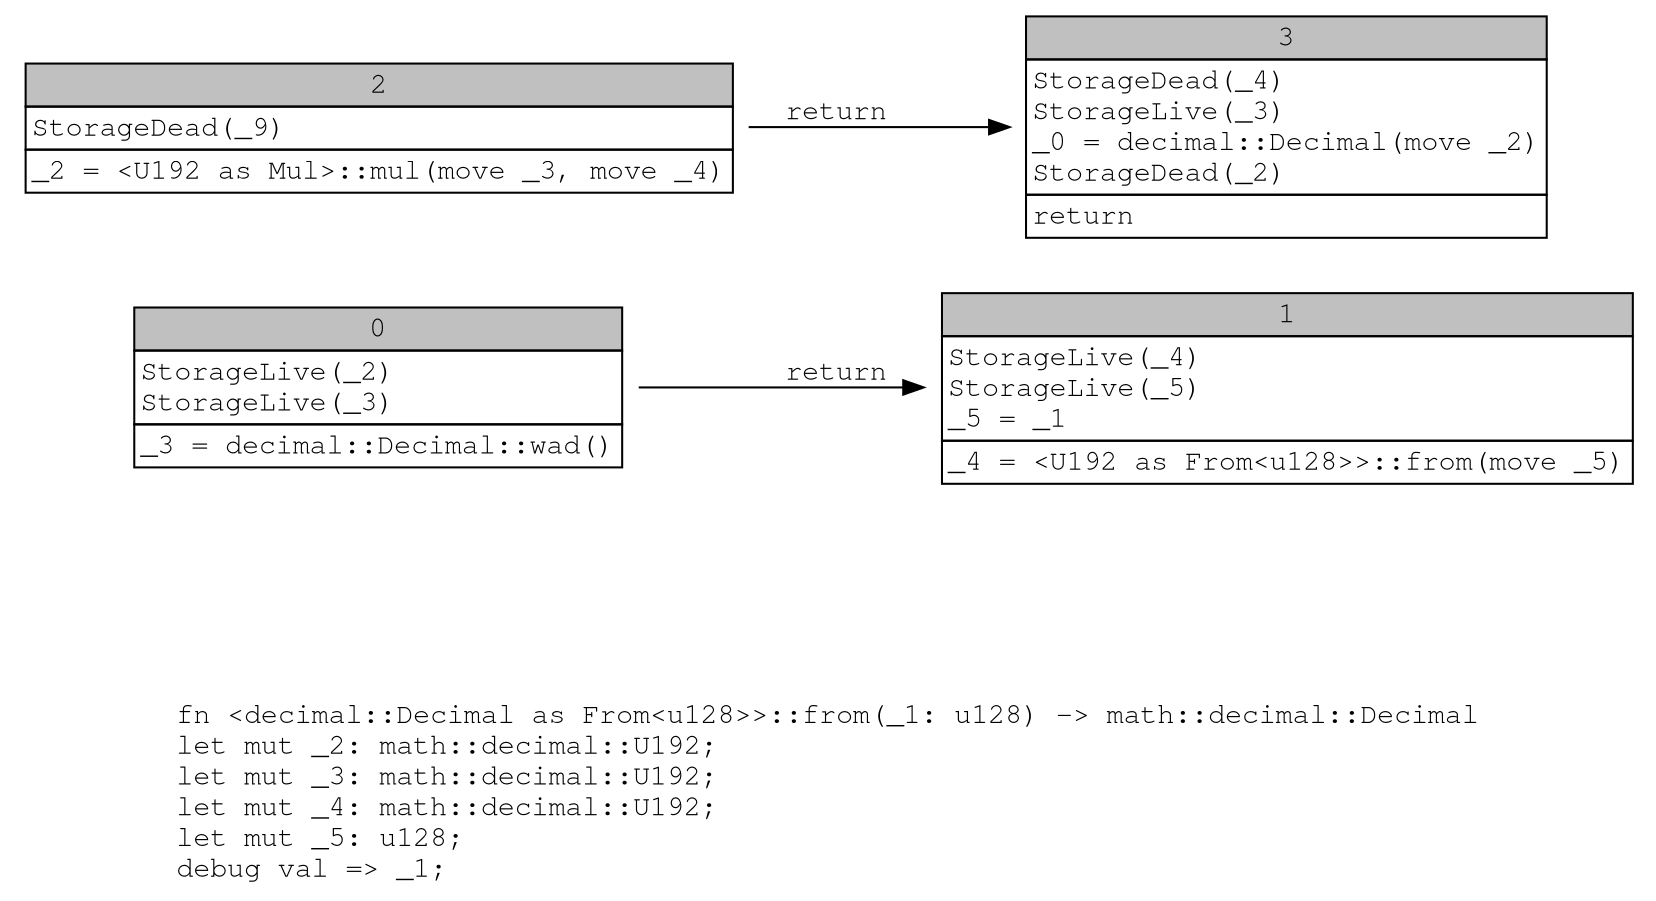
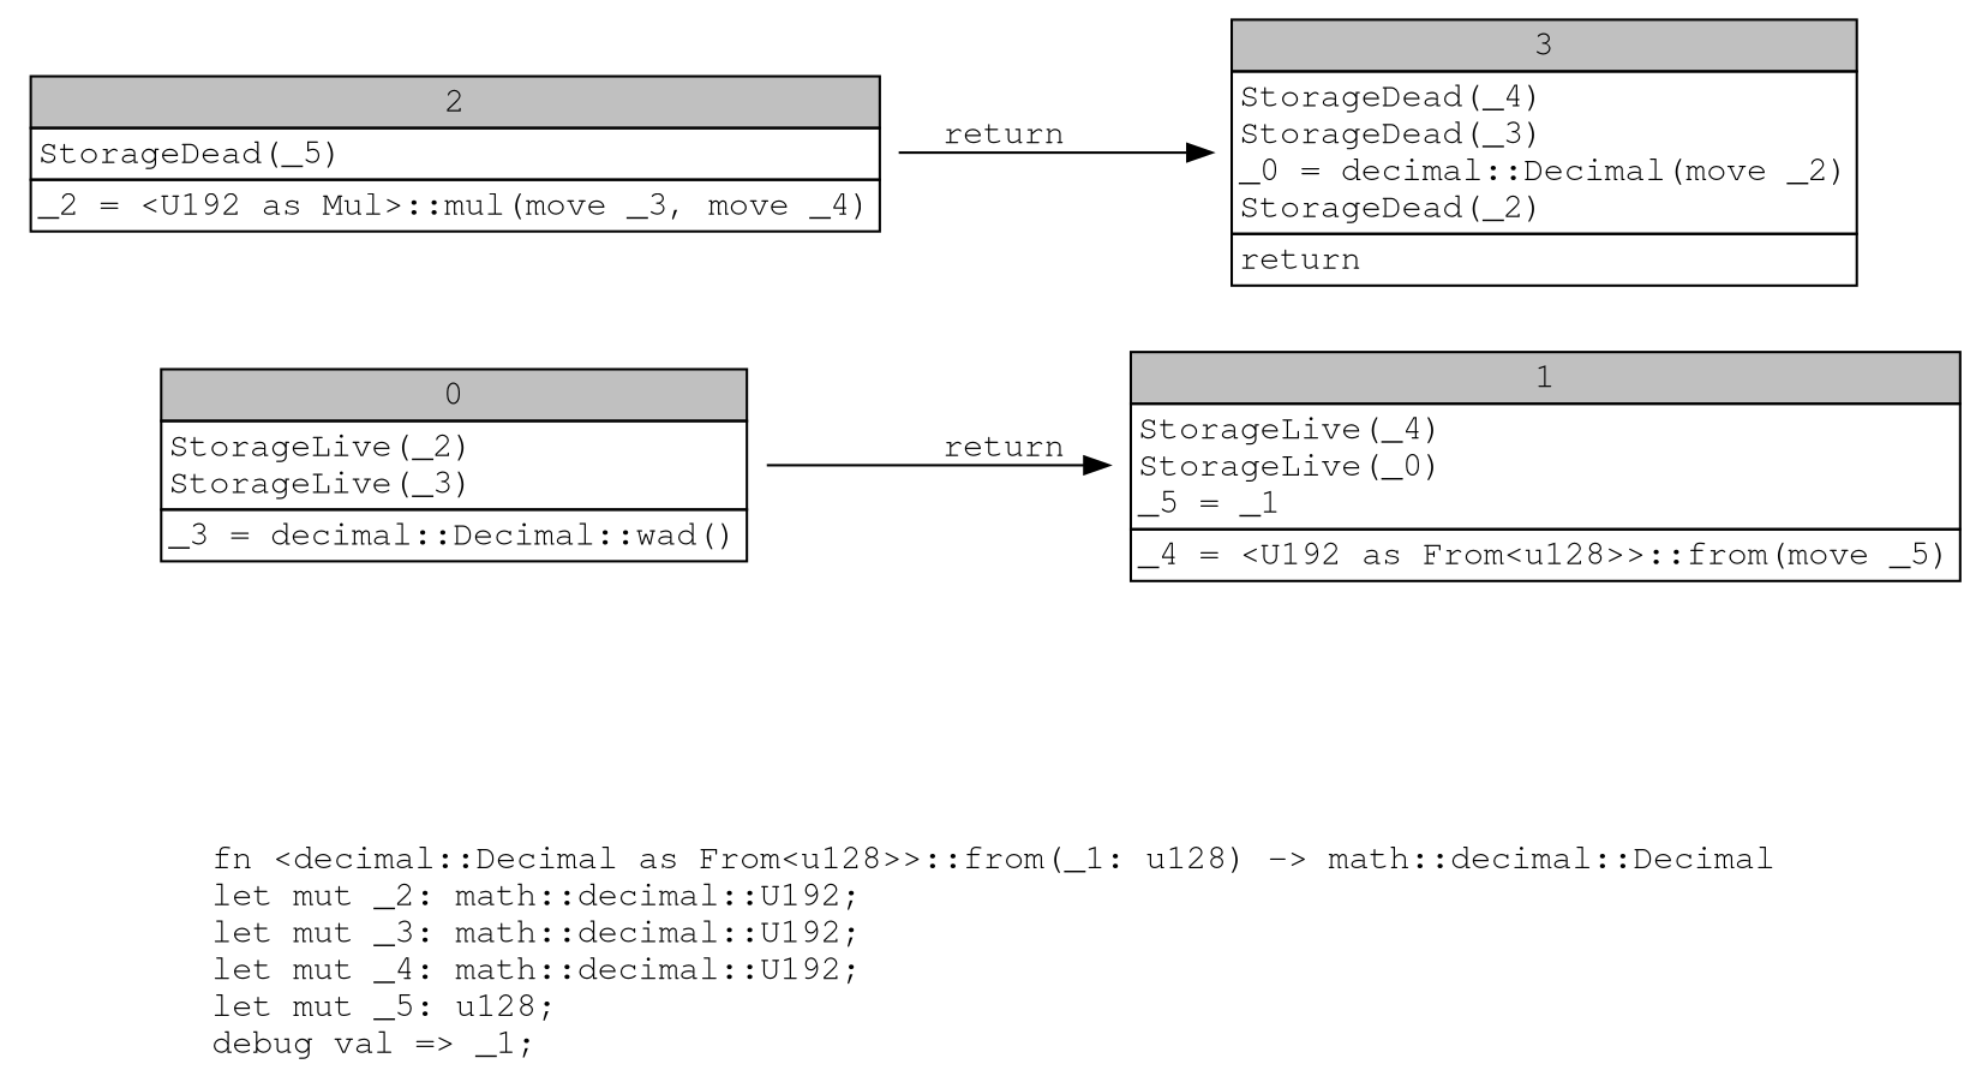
  digraph {
    fontname="Courier, monospace"
    label=<fn &lt;decimal::Decimal as From&lt;u128&gt;&gt;::from(_1: u128) -&gt; math::decimal::Decimal<br align="left"/>let mut _2: math::decimal::U192;<br align="left"/>let mut _3: math::decimal::U192;<br align="left"/>let mut _4: math::decimal::U192;<br align="left"/>let mut _5: u128;<br align="left"/>debug val =&gt; _1;<br align="left"/>>
    rankdir=LR
    node [fontname="Courier, monospace" shape=none]
    edge [fontname="Courier, monospace"]
    n1 [label=<<table border="0" cellborder="1" cellspacing="0"><tr><td bgcolor="gray" align="center" colspan="1">0</td></tr><tr><td align="left" balign="left">StorageLive(_2)<br/>StorageLive(_3)<br/></td></tr><tr><td align="left">_3 = decimal::Decimal::wad()</td></tr></table>>]
-   n2 [label=<<table border="0" cellborder="1" cellspacing="0"><tr><td bgcolor="gray" align="center" colspan="1">1</td></tr><tr><td align="left" balign="left">StorageLive(_4)<br/>StorageLive(_5)<br/>_5 = _1<br/></td></tr><tr><td align="left">_4 = &lt;U192 as From&lt;u128&gt;&gt;::from(move _5)</td></tr></table>>]
-   n3 [label=<<table border="0" cellborder="1" cellspacing="0"><tr><td bgcolor="gray" align="center" colspan="1">2</td></tr><tr><td align="left" balign="left">StorageDead(_9)<br/></td></tr><tr><td align="left">_2 = &lt;U192 as Mul&gt;::mul(move _3, move _4)</td></tr></table>>]
-   n4 [label=<<table border="0" cellborder="1" cellspacing="0"><tr><td bgcolor="gray" align="center" colspan="1">3</td></tr><tr><td align="left" balign="left">StorageDead(_4)<br/>StorageLive(_3)<br/>_0 = decimal::Decimal(move _2)<br/>StorageDead(_2)<br/></td></tr><tr><td align="left">return</td></tr></table>>]
+   n2 [label=<<table border="0" cellborder="1" cellspacing="0"><tr><td bgcolor="gray" align="center" colspan="1">1</td></tr><tr><td align="left" balign="left">StorageLive(_4)<br/>StorageLive(_0)<br/>_5 = _1<br/></td></tr><tr><td align="left">_4 = &lt;U192 as From&lt;u128&gt;&gt;::from(move _5)</td></tr></table>>]
+   n3 [label=<<table border="0" cellborder="1" cellspacing="0"><tr><td bgcolor="gray" align="center" colspan="1">2</td></tr><tr><td align="left" balign="left">StorageDead(_5)<br/></td></tr><tr><td align="left">_2 = &lt;U192 as Mul&gt;::mul(move _3, move _4)</td></tr></table>>]
+   n4 [label=<<table border="0" cellborder="1" cellspacing="0"><tr><td bgcolor="gray" align="center" colspan="1">3</td></tr><tr><td align="left" balign="left">StorageDead(_4)<br/>StorageDead(_3)<br/>_0 = decimal::Decimal(move _2)<br/>StorageDead(_2)<br/></td></tr><tr><td align="left">return</td></tr></table>>]
    n1 -> n2 [label=return]
    n3 -> n4 [label=return]
  }
